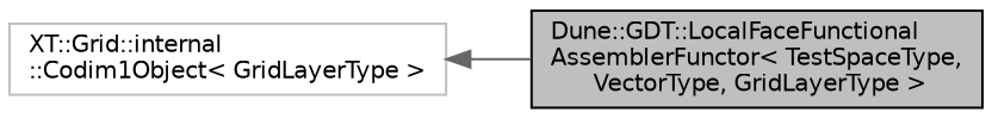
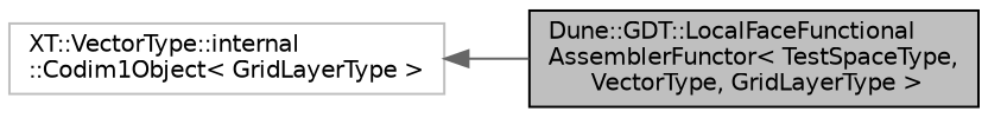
  digraph {
    rankdir=LR
    node [fontname=Helvetica fontsize=10 shape=record style=filled]
    n1 [color=black fillcolor=grey75 fontcolor=black height=0.2 label="Dune::GDT::LocalFaceFunctional\lAssemblerFunctor\< TestSpaceType,\l VectorType, GridLayerType \>" width=0.4]
-   n2 [color=grey75 fillcolor=white height=0.2 label="XT::Grid::internal\l::Codim1Object\< GridLayerType \>" width=0.4]
+   n2 [color=grey75 fillcolor=white height=0.2 label="XT::VectorType::internal\l::Codim1Object\< GridLayerType \>" width=0.4]
    n2 -> n1 [color=gray40 dir=back fontname=Helvetica fontsize=10 labelfontname=Helvetica labelfontsize=10 style=solid]
  }
